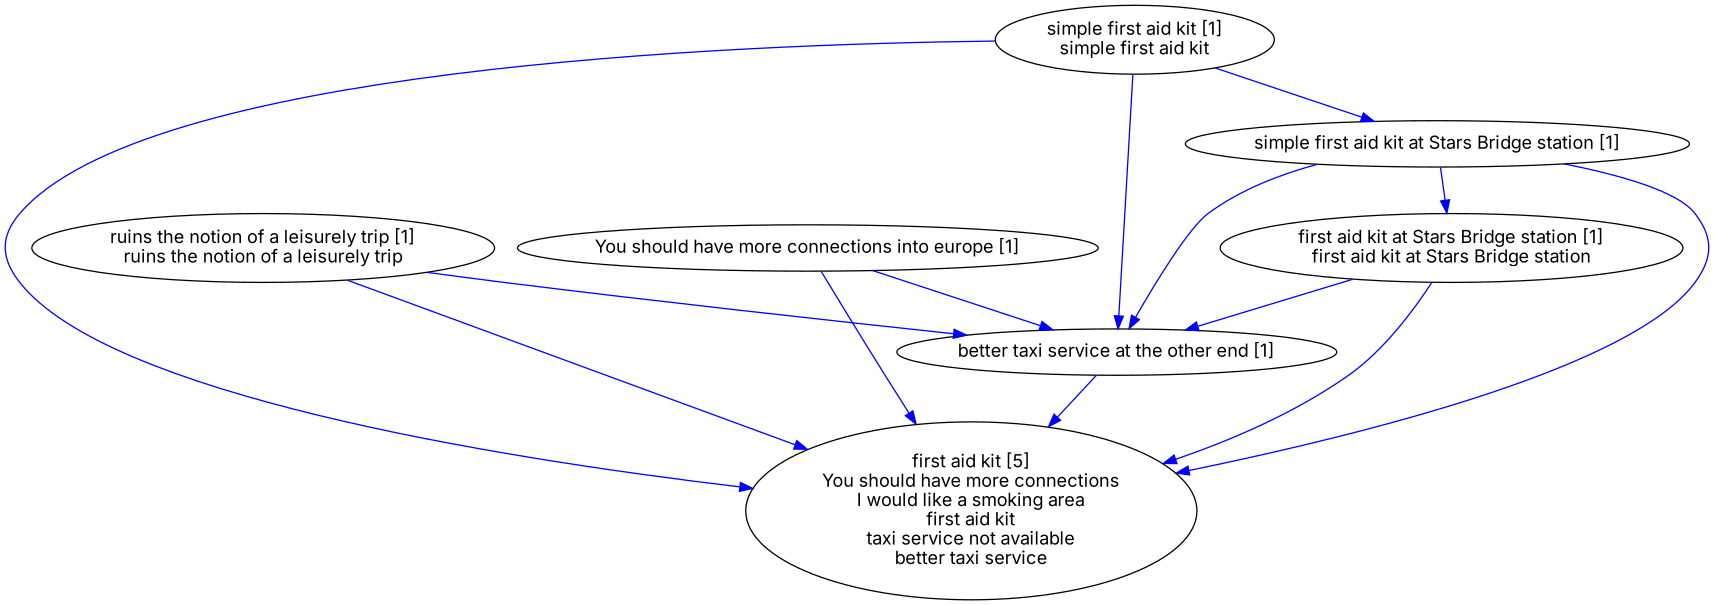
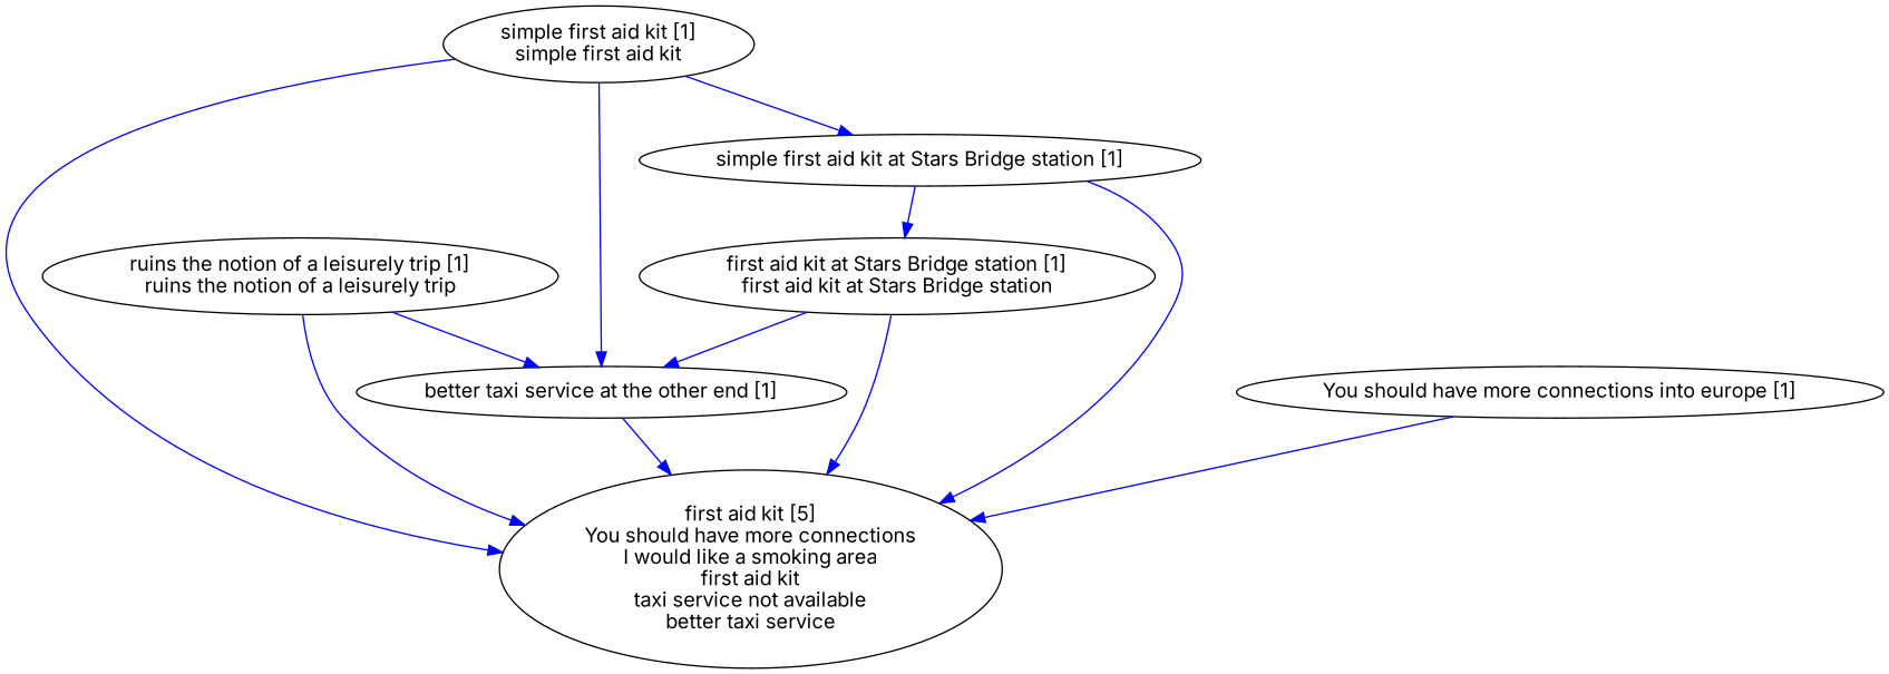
  digraph {
    fontname=Inter
    node [fontname=Inter]
    edge [color=blue fontname=Inter]
    "ruins the notion of a leisurely trip [1]\nruins the notion of a leisurely trip"
    "first aid kit [5]\nYou should have more connections\nI would like a smoking area\nfirst aid kit\ntaxi service not available\nbetter taxi service"
    "better taxi service at the other end [1]"
    "You should have more connections into europe [1]"
    "simple first aid kit at Stars Bridge station [1]"
    "first aid kit at Stars Bridge station [1]\nfirst aid kit at Stars Bridge station"
    "simple first aid kit [1]\nsimple first aid kit"
    "ruins the notion of a leisurely trip [1]\nruins the notion of a leisurely trip" -> "first aid kit [5]\nYou should have more connections\nI would like a smoking area\nfirst aid kit\ntaxi service not available\nbetter taxi service"
    "ruins the notion of a leisurely trip [1]\nruins the notion of a leisurely trip" -> "better taxi service at the other end [1]"
    "better taxi service at the other end [1]" -> "first aid kit [5]\nYou should have more connections\nI would like a smoking area\nfirst aid kit\ntaxi service not available\nbetter taxi service"
    "You should have more connections into europe [1]" -> "first aid kit [5]\nYou should have more connections\nI would like a smoking area\nfirst aid kit\ntaxi service not available\nbetter taxi service"
-   "You should have more connections into europe [1]" -> "better taxi service at the other end [1]"
    "simple first aid kit at Stars Bridge station [1]" -> "first aid kit [5]\nYou should have more connections\nI would like a smoking area\nfirst aid kit\ntaxi service not available\nbetter taxi service"
-   "simple first aid kit at Stars Bridge station [1]" -> "better taxi service at the other end [1]"
    "simple first aid kit at Stars Bridge station [1]" -> "first aid kit at Stars Bridge station [1]\nfirst aid kit at Stars Bridge station"
    "first aid kit at Stars Bridge station [1]\nfirst aid kit at Stars Bridge station" -> "first aid kit [5]\nYou should have more connections\nI would like a smoking area\nfirst aid kit\ntaxi service not available\nbetter taxi service"
    "first aid kit at Stars Bridge station [1]\nfirst aid kit at Stars Bridge station" -> "better taxi service at the other end [1]"
    "simple first aid kit [1]\nsimple first aid kit" -> "first aid kit [5]\nYou should have more connections\nI would like a smoking area\nfirst aid kit\ntaxi service not available\nbetter taxi service"
    "simple first aid kit [1]\nsimple first aid kit" -> "better taxi service at the other end [1]"
    "simple first aid kit [1]\nsimple first aid kit" -> "simple first aid kit at Stars Bridge station [1]"
  }
